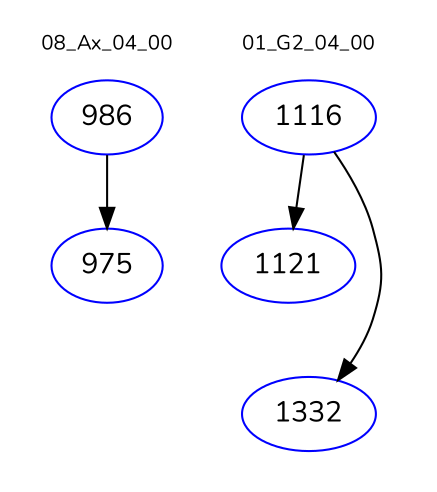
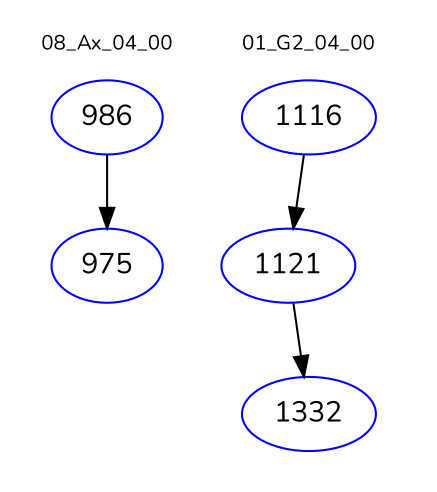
  digraph {
    fontname=Nunito
    node [color=blue fontname=Nunito]
    edge [color=black fontname=Nunito]
    n1 [label=986]
    n2 [label=975]
    n3 [label=1116]
    n4 [label=1121]
    n5 [label=1332]
    subgraph cluster_1 {
      color=white
      fontsize=10
      label="08_Ax_04_00"
      n1
      n2
    }
    subgraph cluster_2 {
      color=white
      fontsize=10
      label="01_G2_04_00"
      n3
      n4
      n5
    }
    n1 -> n2
    n3 -> n4
-   n3 -> n5
+   n4 -> n5
  }
